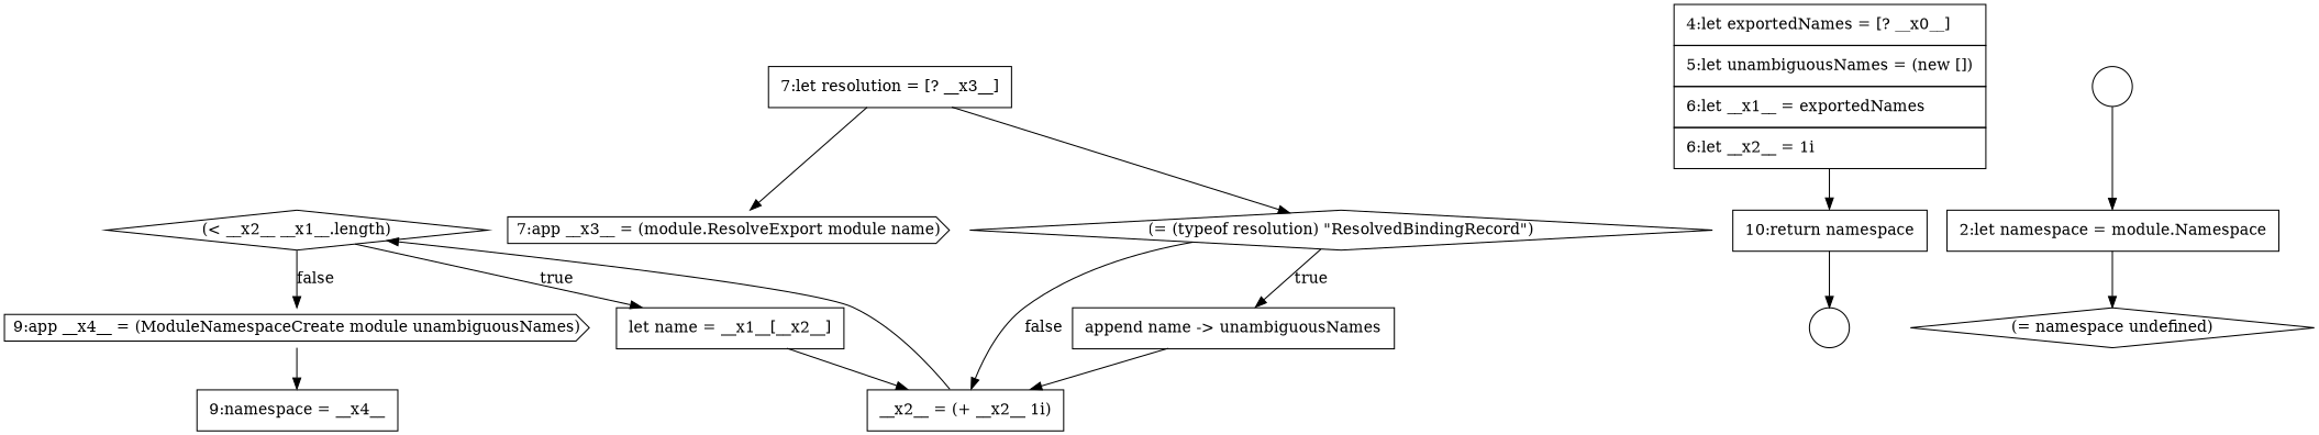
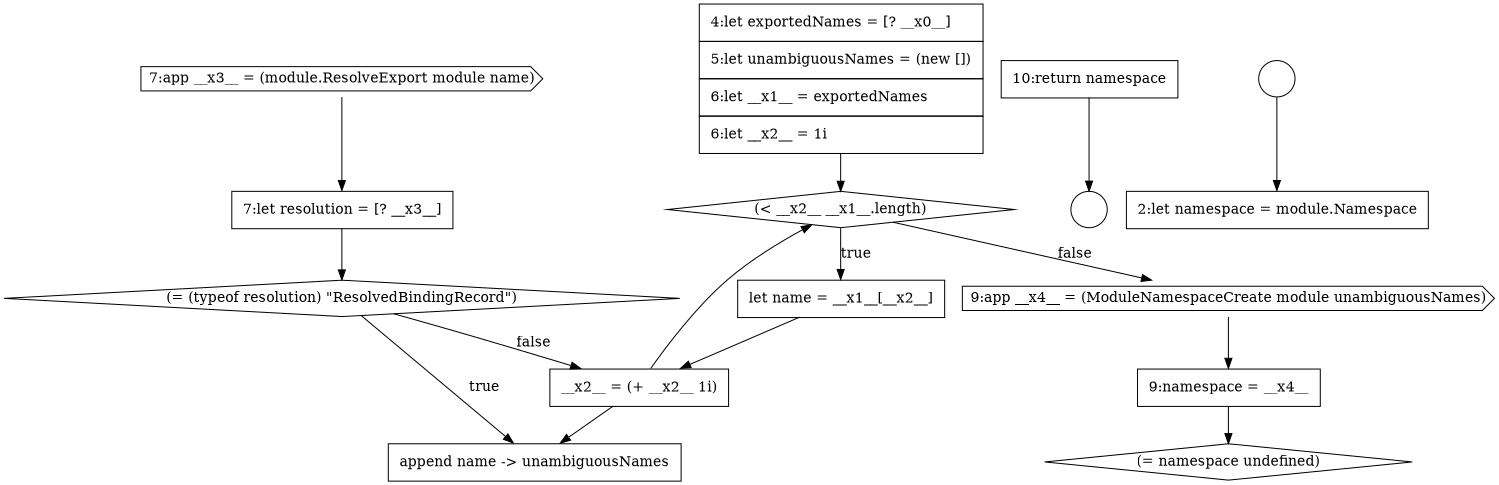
  digraph {
    node [color=black fillcolor=white margin=0 shape=none style=filled]
    edge [color=black]
    n1 [label=<<font color="black">     <table border="0" cellborder="1" cellspacing="0" cellpadding="10">       <tr><td align="left">9:namespace = __x4__</td></tr>     </table>   </font>>]
    n2 [label=<<font color="black">     <table border="0" cellborder="1" cellspacing="0" cellpadding="10">       <tr><td align="left">10:return namespace</td></tr>     </table>   </font>>]
    n3 [label=" " shape=circle margin=""]
    n4 [label=" " shape=circle margin=""]
    n5 [label=<<font color="black">     <table border="0" cellborder="1" cellspacing="0" cellpadding="10">       <tr><td align="left">2:let namespace = module.Namespace</td></tr>     </table>   </font>>]
    n6 [label=<<font color="black">(= namespace undefined)</font>> shape=diamond margin=""]
    n7 [label=<<font color="black">     <table border="0" cellborder="1" cellspacing="0" cellpadding="10">       <tr><td align="left">4:let exportedNames = [? __x0__]</td></tr>       <tr><td align="left">5:let unambiguousNames = (new [])</td></tr>       <tr><td align="left">6:let __x1__ = exportedNames</td></tr>       <tr><td align="left">6:let __x2__ = 1i</td></tr>     </table>   </font>>]
    n8 [label=<<font color="black">(&lt; __x2__ __x1__.length)</font>> shape=diamond margin=""]
    n9 [label=<<font color="black">7:app __x3__ = (module.ResolveExport module name)</font>> shape=cds margin=""]
    n10 [label=<<font color="black">     <table border="0" cellborder="1" cellspacing="0" cellpadding="10">       <tr><td align="left">7:let resolution = [? __x3__]</td></tr>     </table>   </font>>]
    n11 [label=<<font color="black">(= (typeof resolution) &quot;ResolvedBindingRecord&quot;)</font>> shape=diamond margin=""]
    n12 [label=<<font color="black">     <table border="0" cellborder="1" cellspacing="0" cellpadding="10">       <tr><td align="left">append name -&gt; unambiguousNames</td></tr>     </table>   </font>>]
    n13 [label=<<font color="black">     <table border="0" cellborder="1" cellspacing="0" cellpadding="10">       <tr><td align="left">__x2__ = (+ __x2__ 1i)</td></tr>     </table>   </font>>]
    n14 [label=<<font color="black">     <table border="0" cellborder="1" cellspacing="0" cellpadding="10">       <tr><td align="left">let name = __x1__[__x2__]</td></tr>     </table>   </font>>]
    n15 [label=<<font color="black">9:app __x4__ = (ModuleNamespaceCreate module unambiguousNames)</font>> shape=cds margin=""]
    n2 -> n3
    n4 -> n5
-   n5 -> n6
-   n7 -> n2
+   n1 -> n6
+   n7 -> n8
    n8 -> n14 [label=<<font color="black">true</font>>]
    n8 -> n15 [label=<<font color="black">false</font>>]
-   n10 -> n9
+   n9 -> n10
    n10 -> n11
    n11 -> n12 [label=<<font color="black">true</font>>]
    n11 -> n13 [label=<<font color="black">false</font>>]
-   n12 -> n13
+   n13 -> n12
    n13 -> n8
    n14 -> n13
    n15 -> n1
  }
